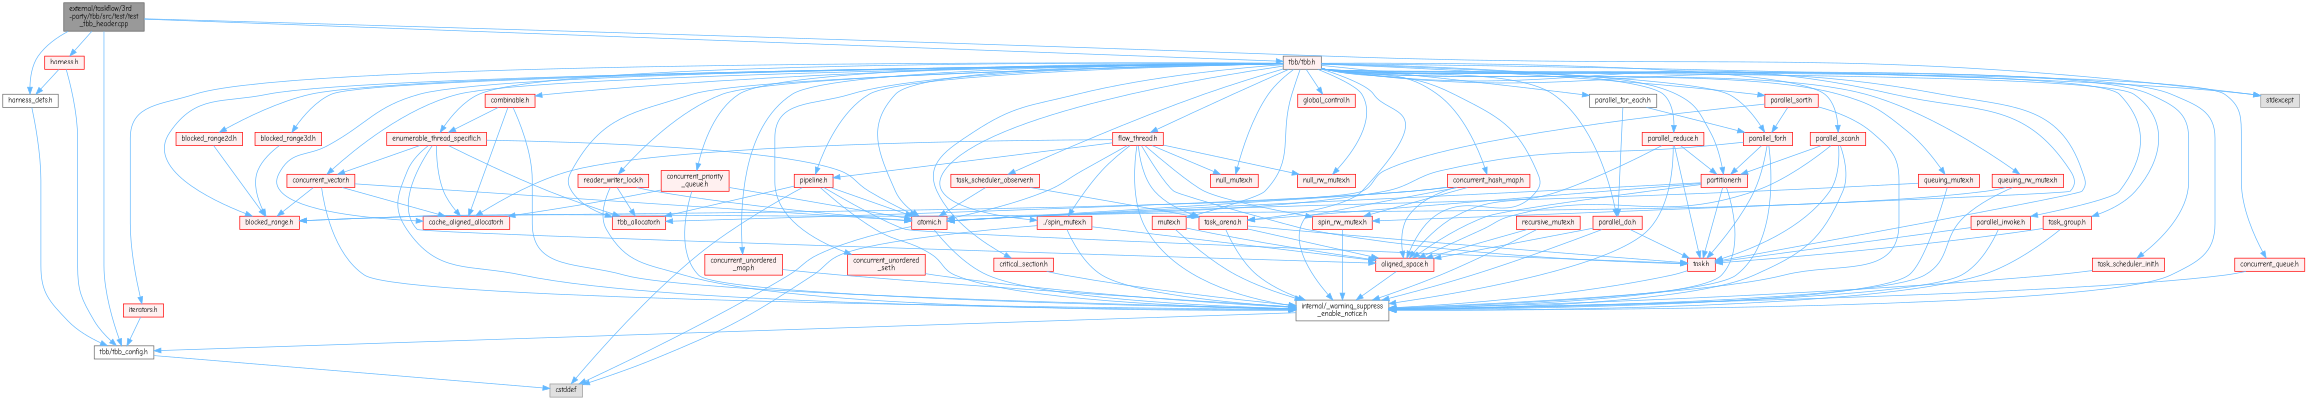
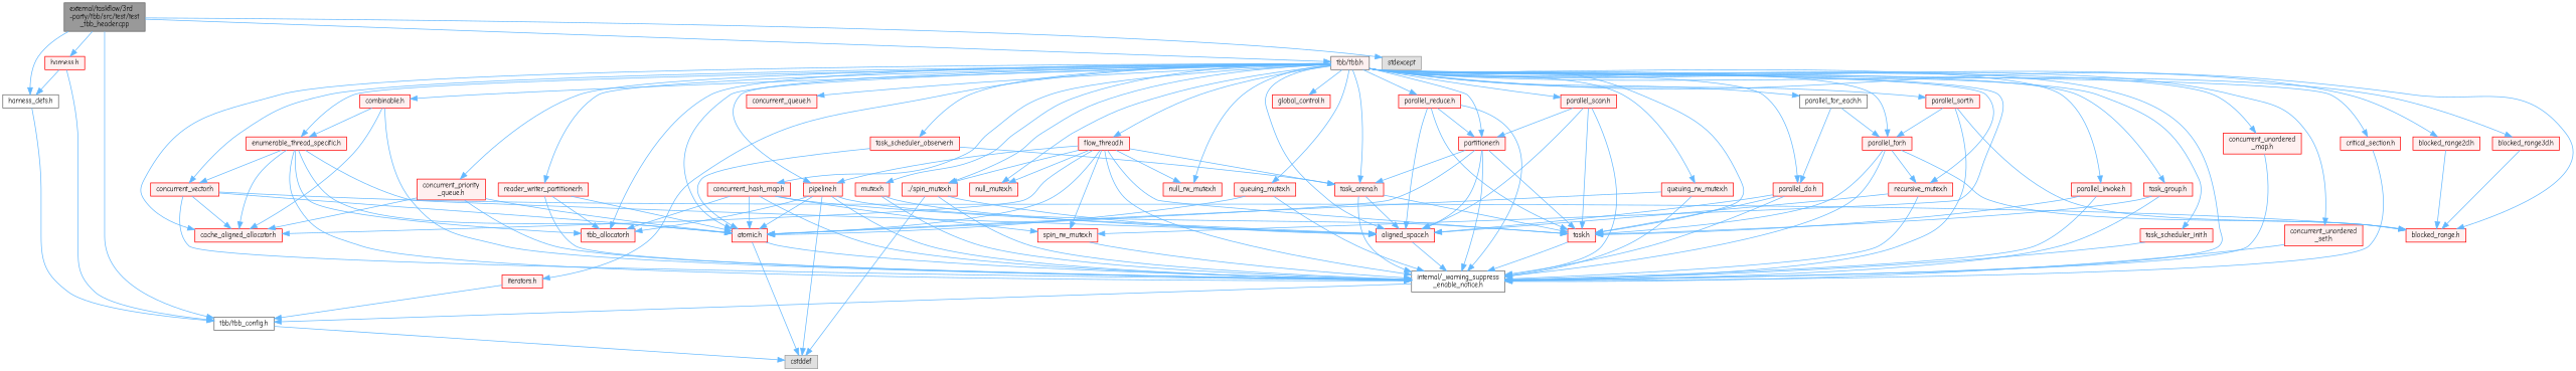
  digraph {
    fontname="Comic Neue"
    node [color=red fillcolor="#FFF0F0" fontname="Comic Neue" fontsize=10 shape=box style=filled]
    edge [color=steelblue1 fontname="Comic Neue" fontsize=10 labelfontname=Helvetica labelfontsize=10 style=solid]
    n1 [color=gray40 fillcolor=grey60 fontcolor=black height=0.2 label="external/taskflow/3rd\l-party/tbb/src/test/test\l_tbb_header.cpp" width=0.4]
    n2 [color=grey40 fillcolor=white height=0.2 label="tbb/tbb_config.h" width=0.4]
    n3 [color=grey40 fillcolor=white height=0.2 label="harness_defs.h" width=0.4]
    n4 [color=grey40 height=0.2 label="tbb/tbb.h" width=0.4]
    n5 [height=0.2 label="harness.h" width=0.4]
    n6 [color=grey60 fillcolor="#E0E0E0" height=0.2 label=stdexcept width=0.4]
    n7 [color=grey60 fillcolor="#E0E0E0" height=0.2 label=cstddef width=0.4]
    n8 [color=grey40 fillcolor=white height=0.2 label="internal/_warning_suppress\l_enable_notice.h" width=0.4]
    n9 [height=0.2 label="aligned_space.h" width=0.4]
    n10 [height=0.2 label="atomic.h" width=0.4]
    n11 [height=0.2 label="blocked_range.h" width=0.4]
    n12 [height=0.2 label="blocked_range2d.h" width=0.4]
    n13 [height=0.2 label="blocked_range3d.h" width=0.4]
    n14 [height=0.2 label="cache_aligned_allocator.h" width=0.4]
    n15 [height=0.2 label="combinable.h" width=0.4]
    n16 [height=0.2 label="enumerable_thread_specific.h" width=0.4]
    n17 [height=0.2 label="concurrent_vector.h" width=0.4]
    n18 [height=0.2 label="tbb_allocator.h" width=0.4]
    n19 [height=0.2 label="concurrent_hash_map.h" width=0.4]
    n20 [height=0.2 label="spin_rw_mutex.h" width=0.4]
    n21 [height=0.2 label="concurrent_priority\l_queue.h" width=0.4]
    n22 [height=0.2 label="concurrent_queue.h" width=0.4]
    n23 [height=0.2 label="concurrent_unordered\l_map.h" width=0.4]
    n24 [height=0.2 label="concurrent_unordered\l_set.h" width=0.4]
    n25 [height=0.2 label="critical_section.h" width=0.4]
    n26 [height=0.2 label="flow_thread.h" width=0.4]
    n27 [height=0.2 label="../spin_mutex.h" width=0.4]
    n28 [height=0.2 label="null_mutex.h" width=0.4]
    n29 [height=0.2 label="null_rw_mutex.h" width=0.4]
    n30 [height=0.2 label="task.h" width=0.4]
    n31 [height=0.2 label="pipeline.h" width=0.4]
    n32 [height=0.2 label="task_arena.h" width=0.4]
    n33 [height=0.2 label="global_control.h" width=0.4]
    n34 [height=0.2 label="iterators.h" width=0.4]
    n35 [height=0.2 label="mutex.h" width=0.4]
    n36 [height=0.2 label="parallel_do.h" width=0.4]
    n37 [height=0.2 label="parallel_for.h" width=0.4]
    n38 [height=0.2 label="partitioner.h" width=0.4]
    n39 [color=grey40 fillcolor=white height=0.2 label="parallel_for_each.h" width=0.4]
    n40 [height=0.2 label="parallel_invoke.h" width=0.4]
    n41 [height=0.2 label="parallel_reduce.h" width=0.4]
    n42 [height=0.2 label="parallel_scan.h" width=0.4]
    n43 [height=0.2 label="parallel_sort.h" width=0.4]
    n44 [height=0.2 label="queuing_mutex.h" width=0.4]
    n45 [height=0.2 label="queuing_rw_mutex.h" width=0.4]
-   n46 [height=0.2 label="reader_writer_lock.h" width=0.4]
+   n46 [height=0.2 label="reader_writer_partitioner.h" width=0.4]
    n47 [height=0.2 label="recursive_mutex.h" width=0.4]
    n48 [height=0.2 label="task_group.h" width=0.4]
    n49 [height=0.2 label="task_scheduler_init.h" width=0.4]
    n50 [height=0.2 label="task_scheduler_observer.h" width=0.4]
    n1 -> n2
    n1 -> n3
    n1 -> n4
    n1 -> n5
    n1 -> n6
    n2 -> n7
    n3 -> n2
    n4 -> n8
    n4 -> n9
    n4 -> n10
    n4 -> n11
    n4 -> n12
    n4 -> n13
    n4 -> n14
    n4 -> n15
    n4 -> n16
    n4 -> n17
    n4 -> n18
    n4 -> n19
    n4 -> n20
    n4 -> n21
    n4 -> n22
    n4 -> n23
    n4 -> n24
    n4 -> n25
    n4 -> n26
    n4 -> n27
    n4 -> n28
    n4 -> n29
    n4 -> n30
    n4 -> n31
    n4 -> n32
    n4 -> n33
    n4 -> n34
    n4 -> n35
    n4 -> n36
    n4 -> n37
    n4 -> n38
    n4 -> n39
    n4 -> n40
    n4 -> n41
    n4 -> n42
    n4 -> n43
    n4 -> n44
    n4 -> n45
    n4 -> n46
-   n4 -> n6
+   n4 -> n47
    n4 -> n48
    n4 -> n49
    n4 -> n50
    n5 -> n2
    n5 -> n3
    n8 -> n2
    n9 -> n8
    n10 -> n7
    n10 -> n8
    n12 -> n11
    n13 -> n11
    n15 -> n8
    n15 -> n14
    n15 -> n16
    n16 -> n8
    n16 -> n9
    n16 -> n10
    n16 -> n14
    n16 -> n17
    n16 -> n18
    n17 -> n8
    n17 -> n10
    n17 -> n11
    n17 -> n14
    n19 -> n8
    n19 -> n9
    n19 -> n10
    n19 -> n18
    n19 -> n20
    n20 -> n8
    n21 -> n8
    n21 -> n10
    n21 -> n14
-   n22 -> n8
    n23 -> n8
    n24 -> n8
    n25 -> n8
    n26 -> n8
    n26 -> n10
    n26 -> n14
    n26 -> n20
    n26 -> n27
    n26 -> n28
    n26 -> n29
    n26 -> n30
    n26 -> n31
    n26 -> n32
    n27 -> n7
    n27 -> n8
    n27 -> n9
    n30 -> n8
    n31 -> n7
    n31 -> n8
    n31 -> n10
    n31 -> n18
    n31 -> n30
    n32 -> n8
    n32 -> n9
    n32 -> n30
    n34 -> n2
    n35 -> n8
    n35 -> n9
    n36 -> n8
    n36 -> n9
    n36 -> n30
    n37 -> n8
    n37 -> n11
    n37 -> n30
-   n37 -> n38
+   n37 -> n47
    n38 -> n8
    n38 -> n9
    n38 -> n10
    n38 -> n30
    n38 -> n32
    n39 -> n36
    n39 -> n37
    n40 -> n8
    n40 -> n30
    n41 -> n8
    n41 -> n9
    n41 -> n30
    n41 -> n38
    n42 -> n8
    n42 -> n9
    n42 -> n30
    n42 -> n38
    n43 -> n8
    n43 -> n11
    n43 -> n37
    n44 -> n8
    n44 -> n10
    n45 -> n8
    n45 -> n10
    n46 -> n8
    n46 -> n10
    n46 -> n18
    n47 -> n8
    n47 -> n9
    n48 -> n8
    n48 -> n30
    n49 -> n8
    n50 -> n10
    n50 -> n32
  }
